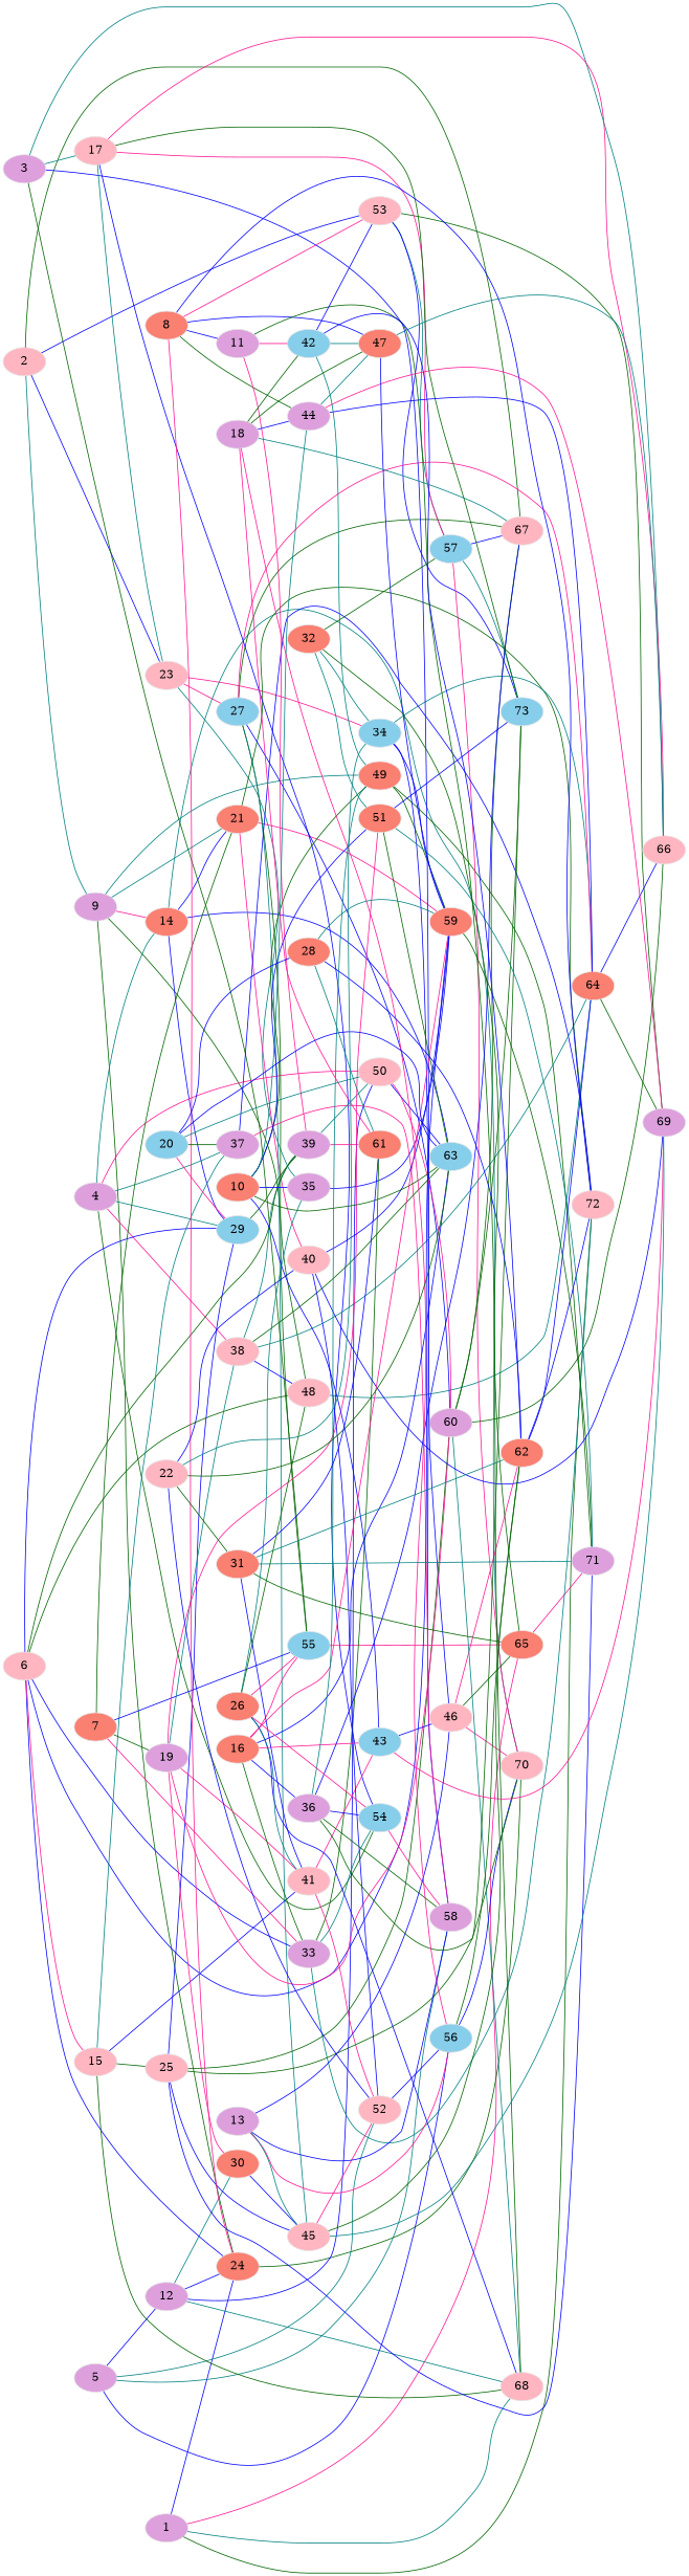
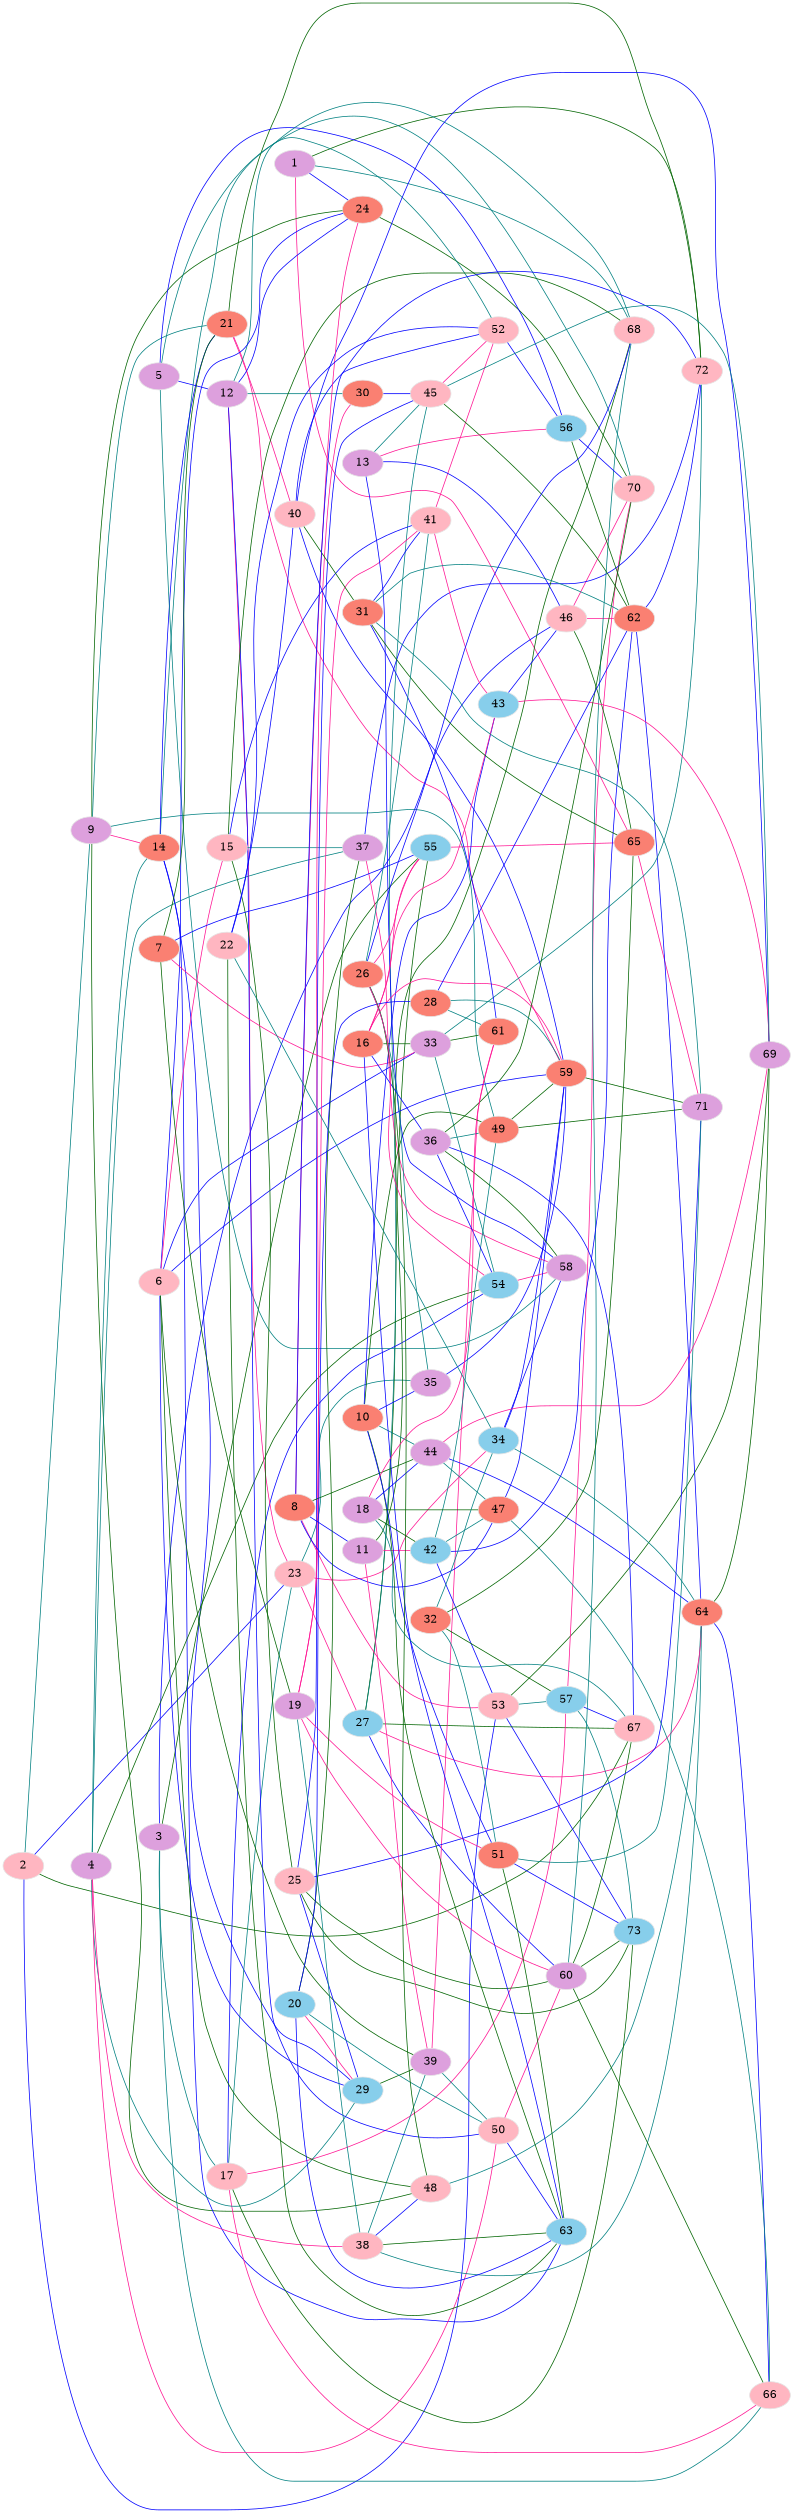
  graph {
    rankdir=LR
    node [color=gray90 fillcolor=lightpink style=filled]
    edge [color=blue weight=1.0]
    1 [fillcolor=plum]
    24 [fillcolor=salmon]
    65 [fillcolor=salmon]
    68
    72
    70
    71 [fillcolor=plum]
    2
    9 [fillcolor=plum]
    23
    53
    67
    14 [fillcolor=salmon]
    48
    21 [fillcolor=salmon]
    49 [fillcolor=salmon]
    35 [fillcolor=plum]
    34 [fillcolor=skyblue]
    27 [fillcolor=skyblue]
    57 [fillcolor=skyblue]
    73 [fillcolor=skyblue]
    69 [fillcolor=plum]
    3 [fillcolor=plum]
    17
    46
    55 [fillcolor=skyblue]
    66
    54 [fillcolor=skyblue]
    62 [fillcolor=salmon]
    4 [fillcolor=plum]
    29 [fillcolor=skyblue]
    37 [fillcolor=plum]
    38
    50
    63 [fillcolor=skyblue]
    39 [fillcolor=plum]
    58 [fillcolor=plum]
    64 [fillcolor=salmon]
    60 [fillcolor=plum]
    5 [fillcolor=plum]
    12 [fillcolor=plum]
    52
    56 [fillcolor=skyblue]
    30 [fillcolor=salmon]
    6
    15
    33 [fillcolor=plum]
    59 [fillcolor=salmon]
    25
    41
    61 [fillcolor=salmon]
    7 [fillcolor=salmon]
    19 [fillcolor=plum]
    51 [fillcolor=salmon]
    40
    8 [fillcolor=salmon]
    11 [fillcolor=plum]
    44 [fillcolor=plum]
    47 [fillcolor=salmon]
    42 [fillcolor=skyblue]
    10 [fillcolor=salmon]
    43 [fillcolor=skyblue]
    45
    13 [fillcolor=plum]
    16 [fillcolor=salmon]
    36 [fillcolor=plum]
    18 [fillcolor=plum]
    20 [fillcolor=skyblue]
    28 [fillcolor=salmon]
    22
    31 [fillcolor=salmon]
    26 [fillcolor=salmon]
    32 [fillcolor=salmon]
    1 -- 24
    1 -- 65 [color=deeppink]
    1 -- 68 [color=teal]
    1 -- 72 [color=darkgreen]
    24 -- 70 [color=darkgreen]
    65 -- 71 [color=deeppink]
    2 -- 9 [color=teal]
    2 -- 23
    2 -- 53
    2 -- 67 [color=darkgreen]
    9 -- 24 [color=darkgreen]
    9 -- 14 [color=deeppink]
    9 -- 48 [color=darkgreen]
    9 -- 21 [color=teal]
    9 -- 49 [color=teal]
    23 -- 35 [color=teal]
    23 -- 34 [color=deeppink]
    23 -- 27 [color=deeppink]
    53 -- 57 [color=teal]
    53 -- 73
    53 -- 69 [color=darkgreen]
    14 -- 70 [color=teal]
    14 -- 21
    14 -- 29
    14 -- 63
    48 -- 64 [color=teal]
    21 -- 72 [color=darkgreen]
    21 -- 59 [color=deeppink]
    21 -- 40 [color=deeppink]
    49 -- 71 [color=darkgreen]
    49 -- 59 [color=darkgreen]
    35 -- 59
    34 -- 58
    34 -- 64 [color=teal]
    34 -- 59
    27 -- 67 [color=darkgreen]
    27 -- 55 [color=darkgreen]
    27 -- 64 [color=deeppink]
    27 -- 60
    27 -- 45 [color=teal]
    57 -- 70 [color=deeppink]
    57 -- 67
    57 -- 73 [color=teal]
    3 -- 17 [color=teal]
    3 -- 46
    3 -- 55 [color=darkgreen]
    3 -- 66 [color=teal]
    17 -- 23 [color=teal]
    17 -- 57 [color=deeppink]
    17 -- 73 [color=darkgreen]
    17 -- 66 [color=deeppink]
    17 -- 54
    46 -- 65 [color=darkgreen]
    46 -- 70 [color=deeppink]
    46 -- 62 [color=deeppink]
    55 -- 65 [color=deeppink]
    54 -- 58 [color=deeppink]
    62 -- 72
    62 -- 64
    4 -- 14 [color=teal]
    4 -- 54 [color=darkgreen]
    4 -- 29 [color=teal]
    4 -- 37 [color=teal]
    4 -- 38 [color=deeppink]
    4 -- 50 [color=deeppink]
    29 -- 39 [color=darkgreen]
    37 -- 72
    37 -- 58 [color=deeppink]
    38 -- 48
    38 -- 63 [color=darkgreen]
    38 -- 39 [color=teal]
    38 -- 64 [color=teal]
    50 -- 63
    50 -- 60 [color=deeppink]
    39 -- 50 [color=teal]
    39 -- 61 [color=deeppink]
    64 -- 69 [color=darkgreen]
    64 -- 66
    60 -- 68 [color=teal]
    60 -- 67 [color=darkgreen]
    60 -- 73 [color=darkgreen]
    60 -- 66 [color=darkgreen weight=2.0]
    5 -- 58 [color=teal]
    5 -- 12
    5 -- 52 [color=teal]
    5 -- 56
    12 -- 24
    12 -- 68 [color=teal]
+   12 -- 23 [color=deeppink]
    12 -- 50
    12 -- 30 [color=teal]
    52 -- 56
    56 -- 70
    56 -- 62 [color=darkgreen]
    30 -- 45
    6 -- 24
    6 -- 48 [color=darkgreen weight=2.0]
    6 -- 29
    6 -- 39 [color=darkgreen]
    6 -- 15 [color=deeppink]
    6 -- 33
    6 -- 59
    15 -- 68 [color=darkgreen]
    15 -- 37 [color=teal weight=2.0]
    15 -- 25 [color=darkgreen]
    15 -- 41
    33 -- 72 [color=teal]
    33 -- 54 [color=teal]
    33 -- 61 [color=darkgreen]
    59 -- 71 [color=darkgreen]
    25 -- 71
    25 -- 73 [color=darkgreen]
    25 -- 29
    25 -- 60 [color=darkgreen]
    25 -- 45
    41 -- 52 [color=deeppink]
    41 -- 43 [color=deeppink]
    7 -- 21 [color=darkgreen]
    7 -- 55
    7 -- 33 [color=deeppink]
    7 -- 19 [color=darkgreen]
    19 -- 38 [color=teal]
    19 -- 60 [color=deeppink]
    19 -- 30 [color=deeppink]
    19 -- 41 [color=deeppink]
    19 -- 51 [color=deeppink]
    51 -- 71 [color=teal]
    51 -- 73
    51 -- 63 [color=darkgreen]
    40 -- 69
    40 -- 52
    40 -- 59
    8 -- 24 [color=deeppink]
    8 -- 72
    8 -- 53 [color=deeppink]
    8 -- 11
    8 -- 44 [color=darkgreen]
    8 -- 47
    11 -- 68 [color=darkgreen]
    11 -- 39 [color=deeppink]
    11 -- 42 [color=deeppink]
    44 -- 69 [color=deeppink]
    44 -- 64
    44 -- 47 [color=teal]
    47 -- 66 [color=teal]
    47 -- 59
    42 -- 53
    42 -- 49 [color=teal]
    42 -- 62
    42 -- 47 [color=teal]
    10 -- 49 [color=darkgreen]
    10 -- 35
    10 -- 63 [color=darkgreen]
    10 -- 51
    10 -- 44 [color=teal]
    10 -- 43
    43 -- 69 [color=deeppink]
    43 -- 46
    45 -- 69 [color=teal]
    45 -- 62 [color=darkgreen]
    45 -- 52 [color=deeppink]
    13 -- 46
    13 -- 58
    13 -- 56 [color=deeppink]
    13 -- 45 [color=teal]
    16 -- 55 [color=deeppink]
    16 -- 63
    16 -- 33 [color=darkgreen]
    16 -- 59 [color=deeppink]
    16 -- 43 [color=deeppink]
    16 -- 36
    36 -- 70 [color=darkgreen]
    36 -- 67
    36 -- 49 [color=teal]
    36 -- 54
    36 -- 58 [color=darkgreen]
    18 -- 67 [color=teal]
-   18 -- 56 [color=deeppink]
    18 -- 61 [color=deeppink]
    18 -- 44
    18 -- 47 [color=darkgreen]
    18 -- 42 [color=darkgreen]
    20 -- 29 [color=deeppink]
    20 -- 37 [color=darkgreen]
    20 -- 50 [color=teal]
    20 -- 63
    20 -- 28 [weight=2.0]
    28 -- 62
    28 -- 59 [color=teal]
    28 -- 61 [color=teal weight=2.0]
    22 -- 34 [color=teal]
    22 -- 63 [color=darkgreen]
    22 -- 52
    22 -- 40 [weight=2.0]
-   22 -- 31 [color=darkgreen]
+   40 -- 31 [color=darkgreen]
    31 -- 65 [color=darkgreen]
    31 -- 71 [color=teal]
    31 -- 62 [color=teal]
    31 -- 41
    31 -- 61
    26 -- 68
    26 -- 48 [color=darkgreen]
    26 -- 35 [color=teal]
    26 -- 55 [color=deeppink]
    26 -- 54 [color=deeppink]
    26 -- 41 [color=teal]
    32 -- 65 [color=darkgreen]
    32 -- 34 [color=teal]
    32 -- 57 [color=darkgreen]
    32 -- 51 [color=teal]
  }
